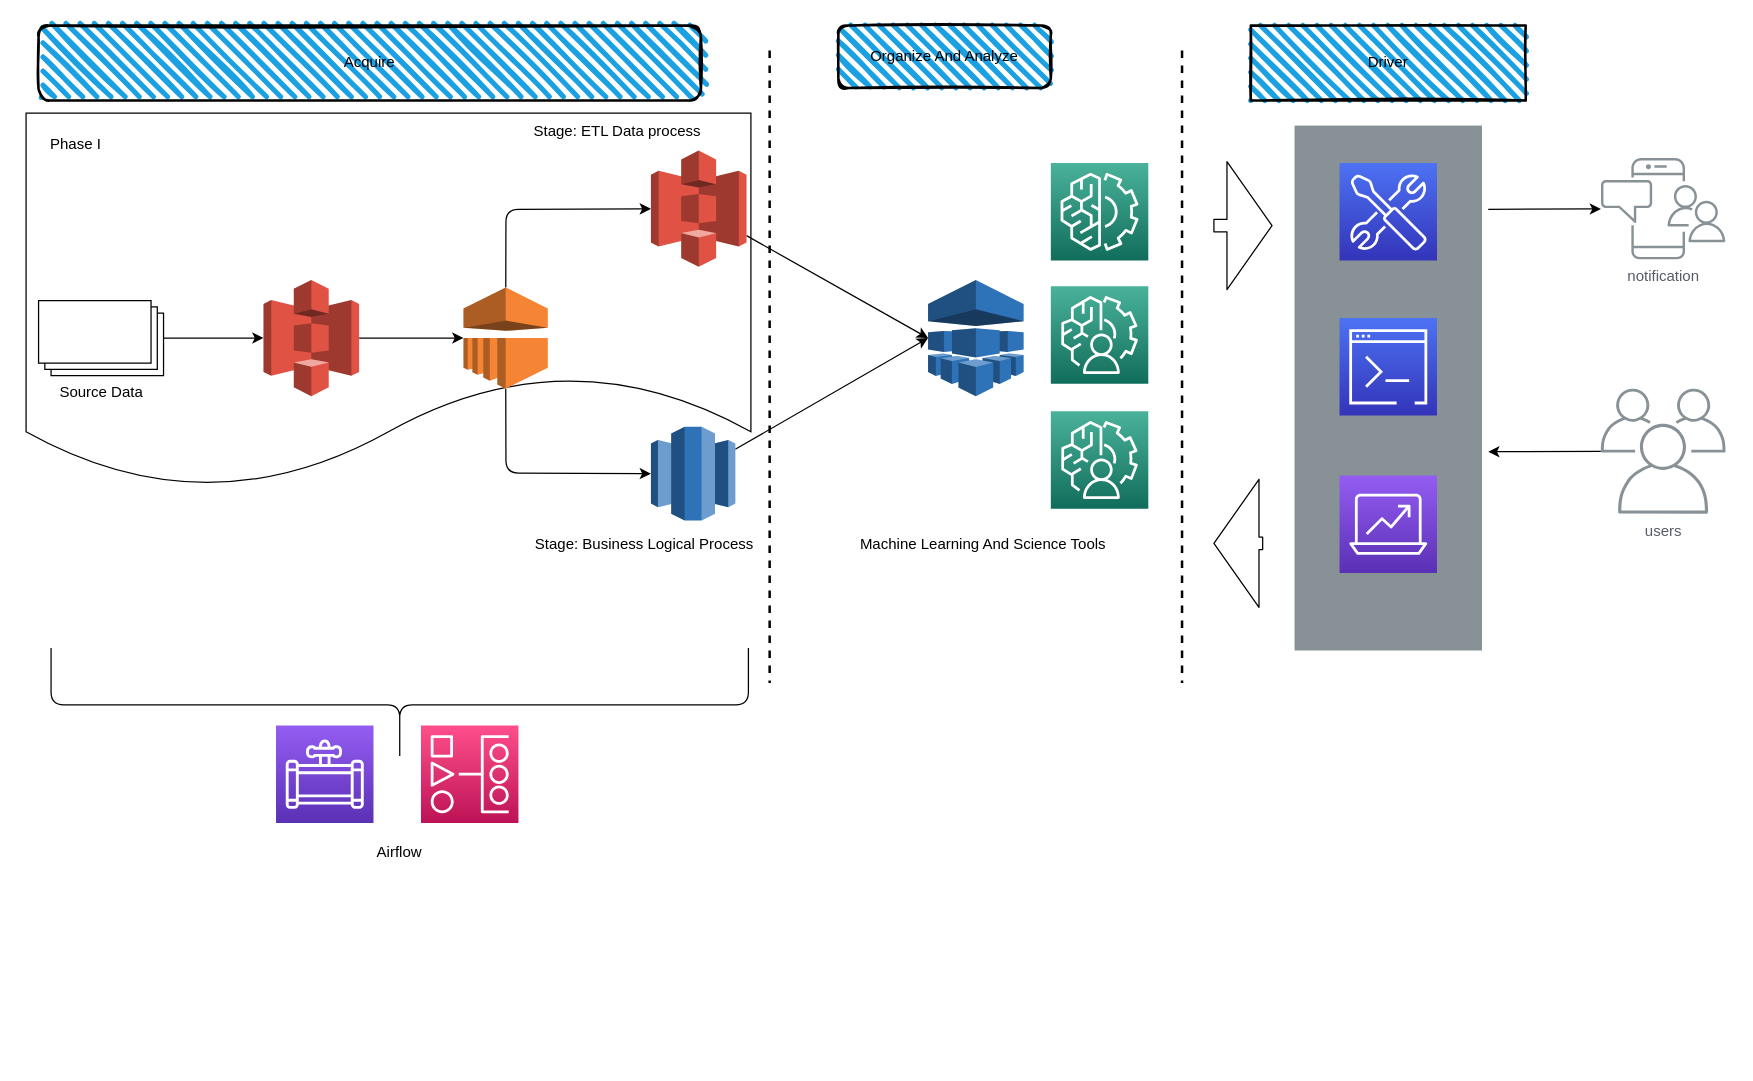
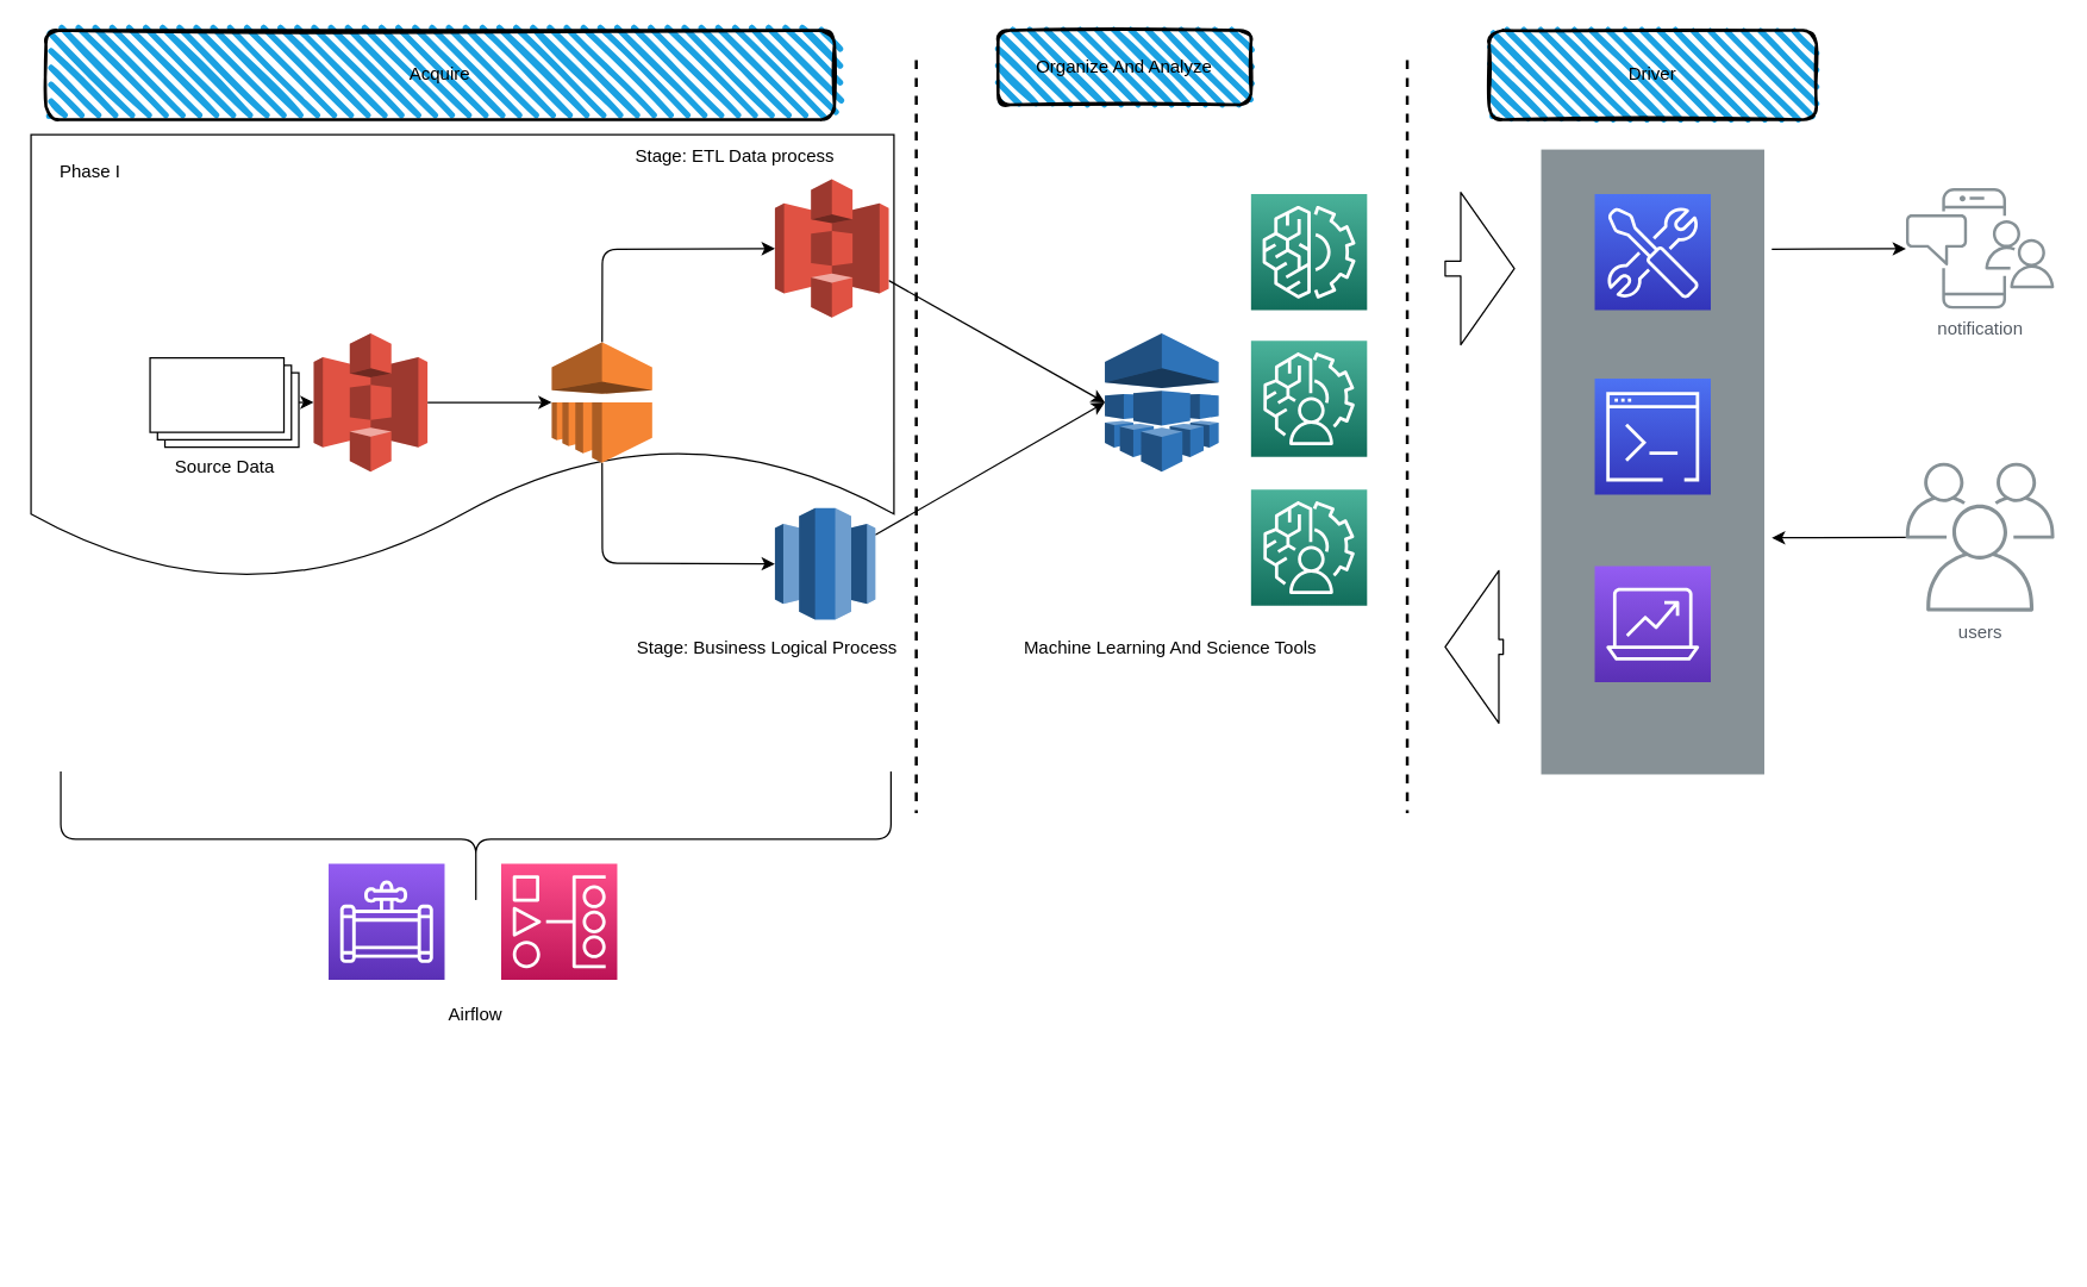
  <mxCell id="0" />
  <mxCell id="1" parent="0" />
  <mxCell id="2" value="" style="shape=document;whiteSpace=wrap;html=1;boundedLbl=1;fontColor=default;" parent="1" vertex="1"><mxGeometry x="20" y="90" width="580" height="300" as="geometry" /></mxCell>
  <mxCell id="3" style="edgeStyle=none;html=1;fontColor=default;" parent="1" target="20" edge="1"><mxGeometry relative="1" as="geometry"><mxPoint x="1190" y="167" as="sourcePoint" /></mxGeometry></mxCell>
  <mxCell id="4" value="" style="whiteSpace=wrap;html=1;verticalAlign=top;fillColor=#879196;strokeColor=none;fontColor=default;sketch=0;gradientColor=none;dashed=0;fontStyle=0;" parent="1" vertex="1"><mxGeometry x="1035" y="100" width="150" height="420" as="geometry" /></mxCell>
  <mxCell id="5" value="" style="edgeStyle=none;html=1;" parent="1" source="6" target="8" edge="1"><mxGeometry relative="1" as="geometry" /></mxCell>
- <mxCell id="6" value="Source Data" style="verticalLabelPosition=bottom;verticalAlign=top;html=1;shape=mxgraph.basic.layered_rect;dx=10;outlineConnect=0;" parent="1" vertex="1"><mxGeometry x="30" y="240" width="100" height="60" as="geometry" /></mxCell>
+ <mxCell id="6" value="Source Data" style="verticalLabelPosition=bottom;verticalAlign=top;html=1;shape=mxgraph.basic.layered_rect;dx=10;outlineConnect=0;" parent="1" vertex="1"><mxGeometry x="100" y="240" width="100" height="60" as="geometry" /></mxCell>
  <mxCell id="7" value="" style="edgeStyle=none;html=1;" parent="1" source="8" target="11" edge="1"><mxGeometry relative="1" as="geometry" /></mxCell>
  <mxCell id="8" value="" style="outlineConnect=0;dashed=0;verticalLabelPosition=bottom;verticalAlign=top;align=center;html=1;shape=mxgraph.aws3.s3;fillColor=#E05243;gradientColor=none;" parent="1" vertex="1"><mxGeometry x="210" y="223.5" width="76.5" height="93" as="geometry" /></mxCell>
  <mxCell id="9" value="" style="edgeStyle=none;html=1;" parent="1" source="11" target="13" edge="1"><mxGeometry relative="1" as="geometry"><Array as="points"><mxPoint x="404" y="167" /></Array></mxGeometry></mxCell>
  <mxCell id="10" style="edgeStyle=none;html=1;entryX=0;entryY=0.5;entryDx=0;entryDy=0;entryPerimeter=0;" parent="1" source="11" target="15" edge="1"><mxGeometry relative="1" as="geometry"><Array as="points"><mxPoint x="404" y="378" /></Array></mxGeometry></mxCell>
  <mxCell id="11" value="" style="outlineConnect=0;dashed=0;verticalLabelPosition=bottom;verticalAlign=top;align=center;html=1;shape=mxgraph.aws3.emr;fillColor=#F58534;gradientColor=none;" parent="1" vertex="1"><mxGeometry x="370" y="229.5" width="67.5" height="81" as="geometry" /></mxCell>
  <mxCell id="12" style="edgeStyle=none;html=1;entryX=0;entryY=0.5;entryDx=0;entryDy=0;entryPerimeter=0;" parent="1" source="13" target="21" edge="1"><mxGeometry relative="1" as="geometry" /></mxCell>
  <mxCell id="13" value="" style="outlineConnect=0;dashed=0;verticalLabelPosition=bottom;verticalAlign=top;align=center;html=1;shape=mxgraph.aws3.s3;fillColor=#E05243;gradientColor=none;" parent="1" vertex="1"><mxGeometry x="520" y="120" width="76.5" height="93" as="geometry" /></mxCell>
  <mxCell id="14" style="edgeStyle=none;html=1;entryX=0;entryY=0.5;entryDx=0;entryDy=0;entryPerimeter=0;" parent="1" source="15" target="21" edge="1"><mxGeometry relative="1" as="geometry" /></mxCell>
  <mxCell id="15" value="" style="outlineConnect=0;dashed=0;verticalLabelPosition=bottom;verticalAlign=top;align=center;html=1;shape=mxgraph.aws3.redshift;fillColor=#2E73B8;gradientColor=none;" parent="1" vertex="1"><mxGeometry x="520" y="341" width="67.5" height="75" as="geometry" /></mxCell>
  <mxCell id="16" value="Stage:&amp;nbsp;Business Logical Process" style="text;html=1;strokeColor=none;fillColor=none;align=center;verticalAlign=middle;whiteSpace=wrap;rounded=0;" parent="1" vertex="1"><mxGeometry x="420" y="420" width="190" height="30" as="geometry" /></mxCell>
  <mxCell id="17" value="Stage: ETL Data process&amp;nbsp;" style="text;html=1;strokeColor=none;fillColor=none;align=center;verticalAlign=middle;whiteSpace=wrap;rounded=0;" parent="1" vertex="1"><mxGeometry x="400" y="90" width="190" height="30" as="geometry" /></mxCell>
  <mxCell id="18" value="" style="edgeStyle=none;html=1;" parent="1" source="19" edge="1"><mxGeometry relative="1" as="geometry"><mxPoint x="1190" y="361" as="targetPoint" /></mxGeometry></mxCell>
  <mxCell id="19" value="users" style="sketch=0;outlineConnect=0;gradientColor=none;fontColor=#545B64;strokeColor=none;fillColor=#879196;dashed=0;verticalLabelPosition=bottom;verticalAlign=top;align=center;html=1;fontSize=12;fontStyle=0;aspect=fixed;shape=mxgraph.aws4.illustration_users;pointerEvents=1" parent="1" vertex="1"><mxGeometry x="1280" y="310.5" width="100" height="100" as="geometry" /></mxCell>
  <mxCell id="20" value="notification" style="sketch=0;outlineConnect=0;gradientColor=none;fontColor=#545B64;strokeColor=none;fillColor=#879196;dashed=0;verticalLabelPosition=bottom;verticalAlign=top;align=center;html=1;fontSize=12;fontStyle=0;aspect=fixed;shape=mxgraph.aws4.illustration_notification;pointerEvents=1" parent="1" vertex="1"><mxGeometry x="1280" y="126" width="100" height="81" as="geometry" /></mxCell>
  <mxCell id="21" value="" style="outlineConnect=0;dashed=0;verticalLabelPosition=bottom;verticalAlign=top;align=center;html=1;shape=mxgraph.aws3.machine_learning;fillColor=#2E73B8;gradientColor=none;" parent="1" vertex="1"><mxGeometry x="741.75" y="223.5" width="76.5" height="93" as="geometry" /></mxCell>
  <mxCell id="22" value="Acquire" style="rounded=1;whiteSpace=wrap;html=1;strokeWidth=2;fillWeight=4;hachureGap=8;hachureAngle=45;fillColor=#1ba1e2;sketch=1;" parent="1" vertex="1"><mxGeometry x="30" y="20" width="530" height="60" as="geometry" /></mxCell>
  <mxCell id="23" value="Organize And Analyze" style="rounded=1;whiteSpace=wrap;html=1;strokeWidth=2;fillWeight=4;hachureGap=8;hachureAngle=45;fillColor=#1ba1e2;sketch=1;" parent="1" vertex="1"><mxGeometry x="670" y="20" width="170" height="50" as="geometry" /></mxCell>
  <mxCell id="24" value="" style="line;strokeWidth=2;direction=south;html=1;dashed=1;" parent="1" vertex="1"><mxGeometry x="610" y="40" width="10" height="506" as="geometry" /></mxCell>
  <mxCell id="25" value="" style="line;strokeWidth=2;direction=south;html=1;dashed=1;" parent="1" vertex="1"><mxGeometry x="940" y="40" width="10" height="506" as="geometry" /></mxCell>
- <mxCell id="26" value="Driver" style="whiteSpace=wrap;html=1;strokeWidth=2;fillWeight=4;hachureGap=8;hachureAngle=45;fillColor=#1ba1e2;sketch=1;rounded=0;" parent="1" vertex="1"><mxGeometry x="1000" y="20" width="220" height="60" as="geometry" /></mxCell>
+ <mxCell id="26" value="Driver" style="rounded=1;whiteSpace=wrap;html=1;strokeWidth=2;fillWeight=4;hachureGap=8;hachureAngle=45;fillColor=#1ba1e2;sketch=1;" parent="1" vertex="1"><mxGeometry x="1000" y="20" width="220" height="60" as="geometry" /></mxCell>
  <mxCell id="27" value="" style="sketch=0;points=[[0,0,0],[0.25,0,0],[0.5,0,0],[0.75,0,0],[1,0,0],[0,1,0],[0.25,1,0],[0.5,1,0],[0.75,1,0],[1,1,0],[0,0.25,0],[0,0.5,0],[0,0.75,0],[1,0.25,0],[1,0.5,0],[1,0.75,0]];outlineConnect=0;fontColor=#232F3E;gradientColor=#4AB29A;gradientDirection=north;fillColor=#116D5B;strokeColor=#ffffff;dashed=0;verticalLabelPosition=bottom;verticalAlign=top;align=center;html=1;fontSize=12;fontStyle=0;aspect=fixed;shape=mxgraph.aws4.resourceIcon;resIcon=mxgraph.aws4.machine_learning;" parent="1" vertex="1"><mxGeometry x="840" y="130" width="78" height="78" as="geometry" /></mxCell>
  <mxCell id="28" value="" style="sketch=0;points=[[0,0,0],[0.25,0,0],[0.5,0,0],[0.75,0,0],[1,0,0],[0,1,0],[0.25,1,0],[0.5,1,0],[0.75,1,0],[1,1,0],[0,0.25,0],[0,0.5,0],[0,0.75,0],[1,0.25,0],[1,0.5,0],[1,0.75,0]];outlineConnect=0;fontColor=#232F3E;gradientColor=#4AB29A;gradientDirection=north;fillColor=#116D5B;strokeColor=#ffffff;dashed=0;verticalLabelPosition=bottom;verticalAlign=top;align=center;html=1;fontSize=12;fontStyle=0;aspect=fixed;shape=mxgraph.aws4.resourceIcon;resIcon=mxgraph.aws4.augmented_ai;" parent="1" vertex="1"><mxGeometry x="840" y="228.5" width="78" height="78" as="geometry" /></mxCell>
  <mxCell id="29" value="Machine Learning And Science Tools" style="text;html=1;strokeColor=none;fillColor=none;align=center;verticalAlign=middle;whiteSpace=wrap;rounded=0;" parent="1" vertex="1"><mxGeometry x="670" y="420" width="231.75" height="30" as="geometry" /></mxCell>
  <mxCell id="30" value="" style="sketch=0;points=[[0,0,0],[0.25,0,0],[0.5,0,0],[0.75,0,0],[1,0,0],[0,1,0],[0.25,1,0],[0.5,1,0],[0.75,1,0],[1,1,0],[0,0.25,0],[0,0.5,0],[0,0.75,0],[1,0.25,0],[1,0.5,0],[1,0.75,0]];outlineConnect=0;fontColor=#232F3E;gradientColor=#4AB29A;gradientDirection=north;fillColor=#116D5B;strokeColor=#ffffff;dashed=0;verticalLabelPosition=bottom;verticalAlign=top;align=center;html=1;fontSize=12;fontStyle=0;aspect=fixed;shape=mxgraph.aws4.resourceIcon;resIcon=mxgraph.aws4.augmented_ai;" parent="1" vertex="1"><mxGeometry x="840" y="328.5" width="78" height="78" as="geometry" /></mxCell>
  <mxCell id="31" value="" style="sketch=0;points=[[0,0,0],[0.25,0,0],[0.5,0,0],[0.75,0,0],[1,0,0],[0,1,0],[0.25,1,0],[0.5,1,0],[0.75,1,0],[1,1,0],[0,0.25,0],[0,0.5,0],[0,0.75,0],[1,0.25,0],[1,0.5,0],[1,0.75,0]];outlineConnect=0;fontColor=#232F3E;gradientColor=#4D72F3;gradientDirection=north;fillColor=#3334B9;strokeColor=#ffffff;dashed=0;verticalLabelPosition=bottom;verticalAlign=top;align=center;html=1;fontSize=12;fontStyle=0;aspect=fixed;shape=mxgraph.aws4.resourceIcon;resIcon=mxgraph.aws4.developer_tools;" parent="1" vertex="1"><mxGeometry x="1071" y="130" width="78" height="78" as="geometry" /></mxCell>
  <mxCell id="32" value="" style="sketch=0;points=[[0,0,0],[0.25,0,0],[0.5,0,0],[0.75,0,0],[1,0,0],[0,1,0],[0.25,1,0],[0.5,1,0],[0.75,1,0],[1,1,0],[0,0.25,0],[0,0.5,0],[0,0.75,0],[1,0.25,0],[1,0.5,0],[1,0.75,0]];outlineConnect=0;fontColor=#232F3E;gradientColor=#4D72F3;gradientDirection=north;fillColor=#3334B9;strokeColor=#ffffff;dashed=0;verticalLabelPosition=bottom;verticalAlign=top;align=center;html=1;fontSize=12;fontStyle=0;aspect=fixed;shape=mxgraph.aws4.resourceIcon;resIcon=mxgraph.aws4.command_line_interface;" parent="1" vertex="1"><mxGeometry x="1071" y="254" width="78" height="78" as="geometry" /></mxCell>
  <mxCell id="33" value="" style="sketch=0;points=[[0,0,0],[0.25,0,0],[0.5,0,0],[0.75,0,0],[1,0,0],[0,1,0],[0.25,1,0],[0.5,1,0],[0.75,1,0],[1,1,0],[0,0.25,0],[0,0.5,0],[0,0.75,0],[1,0.25,0],[1,0.5,0],[1,0.75,0]];outlineConnect=0;fontColor=#232F3E;gradientColor=#945DF2;gradientDirection=north;fillColor=#5A30B5;strokeColor=#ffffff;dashed=0;verticalLabelPosition=bottom;verticalAlign=top;align=center;html=1;fontSize=12;fontStyle=0;aspect=fixed;shape=mxgraph.aws4.resourceIcon;resIcon=mxgraph.aws4.analytics;" parent="1" vertex="1"><mxGeometry x="1071" y="380" width="78" height="78" as="geometry" /></mxCell>
  <mxCell id="34" value="" style="shape=flexArrow;endArrow=classic;html=1;fontColor=default;endWidth=91.429;endSize=11.686;" parent="1" edge="1"><mxGeometry width="50" height="50" relative="1" as="geometry"><mxPoint x="970" y="180" as="sourcePoint" /><mxPoint x="1017.5" y="180" as="targetPoint" /></mxGeometry></mxCell>
  <mxCell id="35" value="" style="shape=flexArrow;endArrow=classic;html=1;fontColor=default;endWidth=91.429;endSize=11.686;" parent="1" edge="1"><mxGeometry width="50" height="50" relative="1" as="geometry"><mxPoint x="1010" y="434.29" as="sourcePoint" /><mxPoint x="970" y="434.29" as="targetPoint" /></mxGeometry></mxCell>
  <mxCell id="36" value="" style="shape=curlyBracket;whiteSpace=wrap;html=1;rounded=1;flipH=1;fontColor=default;rotation=90;" parent="1" vertex="1"><mxGeometry x="273.5" y="284.5" width="91" height="558" as="geometry" /></mxCell>
  <mxCell id="37" value="" style="sketch=0;points=[[0,0,0],[0.25,0,0],[0.5,0,0],[0.75,0,0],[1,0,0],[0,1,0],[0.25,1,0],[0.5,1,0],[0.75,1,0],[1,1,0],[0,0.25,0],[0,0.5,0],[0,0.75,0],[1,0.25,0],[1,0.5,0],[1,0.75,0]];outlineConnect=0;fontColor=#232F3E;gradientColor=#945DF2;gradientDirection=north;fillColor=#5A30B5;strokeColor=#ffffff;dashed=0;verticalLabelPosition=bottom;verticalAlign=top;align=center;html=1;fontSize=12;fontStyle=0;aspect=fixed;shape=mxgraph.aws4.resourceIcon;resIcon=mxgraph.aws4.data_pipeline;" parent="1" vertex="1"><mxGeometry x="220" y="580" width="78" height="78" as="geometry" /></mxCell>
  <mxCell id="38" value="Airflow" style="text;html=1;strokeColor=none;fillColor=none;align=center;verticalAlign=middle;whiteSpace=wrap;rounded=0;fontColor=default;" parent="1" vertex="1"><mxGeometry x="255" y="650" width="128" height="64" as="geometry" /></mxCell>
  <mxCell id="39" value="Phase I" style="text;html=1;strokeColor=none;fillColor=none;align=center;verticalAlign=middle;whiteSpace=wrap;rounded=0;fontColor=default;" parent="1" vertex="1"><mxGeometry x="30" y="100" width="60" height="30" as="geometry" /></mxCell>
  <mxCell id="40" value="" style="sketch=0;points=[[0,0,0],[0.25,0,0],[0.5,0,0],[0.75,0,0],[1,0,0],[0,1,0],[0.25,1,0],[0.5,1,0],[0.75,1,0],[1,1,0],[0,0.25,0],[0,0.5,0],[0,0.75,0],[1,0.25,0],[1,0.5,0],[1,0.75,0]];outlineConnect=0;fontColor=#232F3E;gradientColor=#FF4F8B;gradientDirection=north;fillColor=#BC1356;strokeColor=#ffffff;dashed=0;verticalLabelPosition=bottom;verticalAlign=top;align=center;html=1;fontSize=12;fontStyle=0;aspect=fixed;shape=mxgraph.aws4.resourceIcon;resIcon=mxgraph.aws4.managed_workflows_for_apache_airflow;" parent="1" vertex="1"><mxGeometry x="336" y="580" width="78" height="78" as="geometry" /></mxCell>
